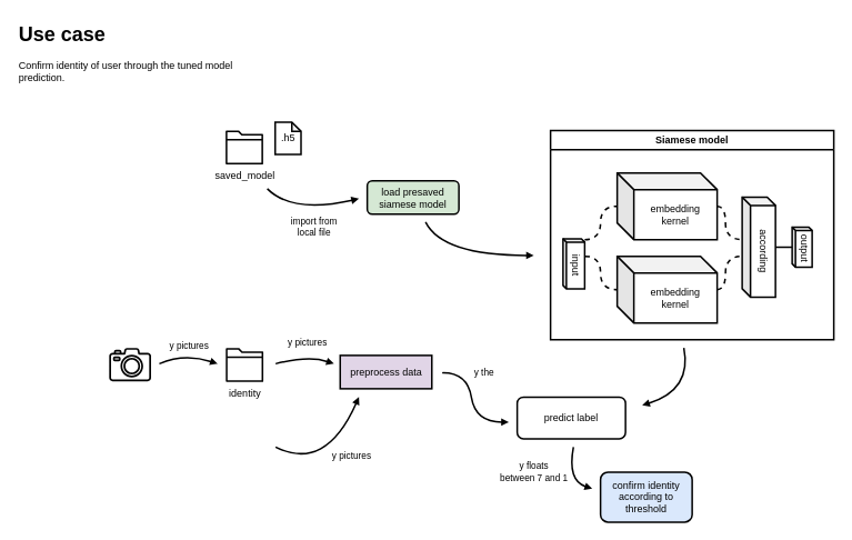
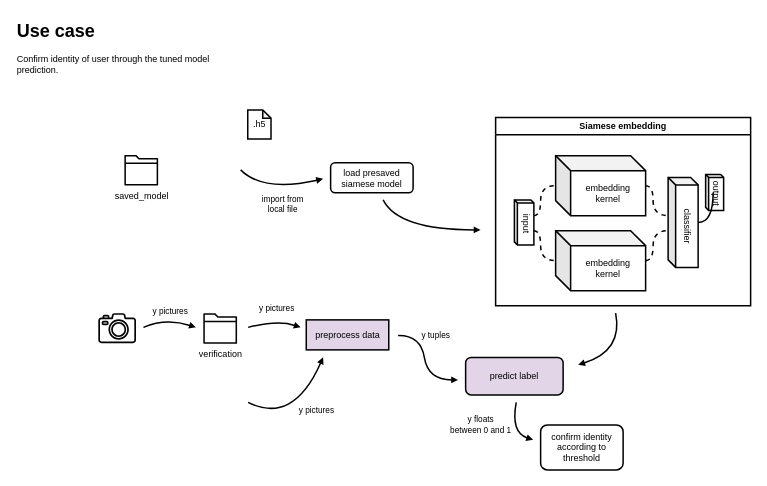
  <mxCell id="0" />
  <mxCell id="1" parent="0" />
  <mxCell id="2" value="&lt;h1 style=&quot;margin-top: 0px;&quot;&gt;Use case&lt;br&gt;&lt;/h1&gt;Confirm identity of user through the tuned model prediction." style="text;html=1;whiteSpace=wrap;overflow=hidden;rounded=0;" parent="1" vertex="1"><mxGeometry x="20" y="20" width="280" height="122" as="geometry" /></mxCell>
- <mxCell id="3" value="Siamese model" style="swimlane;whiteSpace=wrap;html=1;swimlaneFillColor=default;strokeWidth=2;" parent="1" vertex="1"><mxGeometry x="660" y="156" width="340" height="251" as="geometry"><mxRectangle x="600" y="240" width="100" height="30" as="alternateBounds" /></mxGeometry></mxCell>
+ <mxCell id="3" value="Siamese embedding" style="swimlane;whiteSpace=wrap;html=1;swimlaneFillColor=default;strokeWidth=2;" parent="1" vertex="1"><mxGeometry x="660" y="156" width="340" height="251" as="geometry"><mxRectangle x="600" y="240" width="100" height="30" as="alternateBounds" /></mxGeometry></mxCell>
  <mxCell id="4" style="edgeStyle=orthogonalEdgeStyle;rounded=0;orthogonalLoop=1;jettySize=auto;html=1;curved=1;strokeWidth=2;dashed=1;endArrow=none;endFill=0;" parent="3" source="5" target="7" edge="1"><mxGeometry relative="1" as="geometry"><Array as="points"><mxPoint x="210" y="91" /><mxPoint x="210" y="131" /></Array></mxGeometry></mxCell>
  <mxCell id="5" value="&lt;div&gt;embedding&lt;/div&gt;&lt;div&gt;kernel&lt;/div&gt;" style="shape=cube;whiteSpace=wrap;html=1;boundedLbl=1;backgroundOutline=1;darkOpacity=0.05;darkOpacity2=0.1;strokeWidth=2;strokeColor=default;fillColor=default;" parent="3" vertex="1"><mxGeometry x="80" y="51" width="120" height="80" as="geometry" /></mxCell>
  <mxCell id="6" value="&lt;div&gt;embedding&lt;/div&gt;&lt;div&gt;kernel&lt;/div&gt;" style="shape=cube;whiteSpace=wrap;html=1;boundedLbl=1;backgroundOutline=1;darkOpacity=0.05;darkOpacity2=0.1;strokeWidth=2;strokeColor=default;fillColor=default;" parent="3" vertex="1"><mxGeometry x="80" y="151" width="120" height="80" as="geometry" /></mxCell>
- <mxCell id="7" value="according" style="shape=cube;whiteSpace=wrap;html=1;boundedLbl=1;backgroundOutline=1;darkOpacity=0.05;darkOpacity2=0.1;strokeWidth=2;strokeColor=default;fillColor=default;textDirection=vertical-lr;size=10;" parent="3" vertex="1"><mxGeometry x="230" y="80" width="40" height="120" as="geometry" /></mxCell>
+ <mxCell id="7" value="classifier" style="shape=cube;whiteSpace=wrap;html=1;boundedLbl=1;backgroundOutline=1;darkOpacity=0.05;darkOpacity2=0.1;strokeWidth=2;strokeColor=default;fillColor=default;textDirection=vertical-lr;size=10;" parent="3" vertex="1"><mxGeometry x="230" y="80" width="40" height="120" as="geometry" /></mxCell>
  <mxCell id="8" style="edgeStyle=orthogonalEdgeStyle;rounded=0;orthogonalLoop=1;jettySize=auto;html=1;curved=1;strokeWidth=2;dashed=1;endArrow=none;endFill=0;" parent="3" source="6" target="7" edge="1"><mxGeometry relative="1" as="geometry"><mxPoint x="210" y="101" as="sourcePoint" /><mxPoint x="240" y="141" as="targetPoint" /><Array as="points"><mxPoint x="210" y="191" /><mxPoint x="210" y="151" /></Array></mxGeometry></mxCell>
  <mxCell id="9" style="edgeStyle=orthogonalEdgeStyle;rounded=0;orthogonalLoop=1;jettySize=auto;html=1;curved=1;strokeWidth=2;dashed=1;endArrow=none;endFill=0;" parent="3" source="11" target="6" edge="1"><mxGeometry relative="1" as="geometry"><mxPoint x="50" y="151" as="sourcePoint" /><mxPoint x="80" y="191" as="targetPoint" /><Array as="points"><mxPoint x="60" y="151" /><mxPoint x="60" y="191" /></Array></mxGeometry></mxCell>
  <mxCell id="10" style="edgeStyle=orthogonalEdgeStyle;rounded=0;orthogonalLoop=1;jettySize=auto;html=1;curved=1;strokeWidth=2;dashed=1;endArrow=none;endFill=0;" parent="3" source="11" target="5" edge="1"><mxGeometry relative="1" as="geometry"><mxPoint x="50" y="131" as="sourcePoint" /><mxPoint x="80" y="91" as="targetPoint" /><Array as="points"><mxPoint x="60" y="131" /><mxPoint x="60" y="91" /></Array></mxGeometry></mxCell>
- <mxCell id="11" value="input" style="shape=cube;whiteSpace=wrap;html=1;boundedLbl=1;backgroundOutline=1;darkOpacity=0.05;darkOpacity2=0.1;strokeWidth=2;strokeColor=default;fillColor=default;textDirection=vertical-lr;size=4;" parent="3" vertex="1"><mxGeometry x="15" y="130" width="26" height="60" as="geometry" /></mxCell>
- <mxCell id="12" value="output" style="shape=cube;whiteSpace=wrap;html=1;boundedLbl=1;backgroundOutline=1;darkOpacity=0.05;darkOpacity2=0.1;strokeWidth=2;strokeColor=default;fillColor=default;textDirection=vertical-lr;size=4;" parent="3" vertex="1"><mxGeometry x="290" y="116" width="24" height="48" as="geometry" /></mxCell>
+ <mxCell id="11" value="input" style="shape=cube;whiteSpace=wrap;html=1;boundedLbl=1;backgroundOutline=1;darkOpacity=0.05;darkOpacity2=0.1;strokeWidth=2;strokeColor=default;fillColor=default;textDirection=vertical-lr;size=4;" parent="3" vertex="1"><mxGeometry x="25" y="110" width="26" height="60" as="geometry" /></mxCell>
+ <mxCell id="12" value="output" style="shape=cube;whiteSpace=wrap;html=1;boundedLbl=1;backgroundOutline=1;darkOpacity=0.05;darkOpacity2=0.1;strokeWidth=2;strokeColor=default;fillColor=default;textDirection=vertical-lr;size=4;" parent="3" vertex="1"><mxGeometry x="280" y="76" width="24" height="48" as="geometry" /></mxCell>
  <mxCell id="13" style="edgeStyle=orthogonalEdgeStyle;rounded=0;orthogonalLoop=1;jettySize=auto;html=1;curved=1;strokeWidth=2;dashed=0;endArrow=none;endFill=0;" parent="3" source="7" target="12" edge="1"><mxGeometry relative="1" as="geometry"><mxPoint x="210" y="101" as="sourcePoint" /><mxPoint x="290" y="211" as="targetPoint" /><Array as="points" /></mxGeometry></mxCell>
- <mxCell id="14" value="load presaved siamese model" style="rounded=1;whiteSpace=wrap;html=1;strokeWidth=2;fillColor=#d5e8d4;" parent="1" vertex="1"><mxGeometry x="440" y="216.5" width="110" height="40" as="geometry" /></mxCell>
+ <mxCell id="14" value="load presaved siamese model" style="rounded=1;whiteSpace=wrap;html=1;strokeWidth=2;" parent="1" vertex="1"><mxGeometry x="440" y="216.5" width="110" height="40" as="geometry" /></mxCell>
  <mxCell id="15" value="" style="curved=1;endArrow=block;html=1;rounded=0;strokeWidth=2;endSize=4;endFill=1;" parent="1" edge="1"><mxGeometry width="50" height="50" relative="1" as="geometry"><mxPoint x="330" y="436" as="sourcePoint" /><mxPoint x="400" y="436" as="targetPoint" /><Array as="points"><mxPoint x="370" y="426" /></Array></mxGeometry></mxCell>
  <mxCell id="16" value="&lt;div&gt;y pictures&lt;/div&gt;" style="edgeLabel;html=1;align=center;verticalAlign=middle;resizable=0;points=[];" parent="15" vertex="1" connectable="0"><mxGeometry x="0.204" y="-1" relative="1" as="geometry"><mxPoint x="-5" y="-17" as="offset" /></mxGeometry></mxCell>
  <mxCell id="17" value="" style="curved=1;endArrow=block;html=1;rounded=0;strokeWidth=2;endSize=4;endFill=1;" parent="1" edge="1"><mxGeometry width="50" height="50" relative="1" as="geometry"><mxPoint x="530" y="447" as="sourcePoint" /><mxPoint x="610" y="506" as="targetPoint" /><Array as="points"><mxPoint x="560" y="446.5" /><mxPoint x="570" y="506" /></Array></mxGeometry></mxCell>
- <mxCell id="18" value="y the" style="edgeLabel;html=1;align=center;verticalAlign=middle;resizable=0;points=[];" parent="1" vertex="1" connectable="0"><mxGeometry x="579.997" y="445.998" as="geometry" /></mxCell>
+ <mxCell id="18" value="y tuples" style="edgeLabel;html=1;align=center;verticalAlign=middle;resizable=0;points=[];" parent="1" vertex="1" connectable="0"><mxGeometry x="579.997" y="445.998" as="geometry" /></mxCell>
  <mxCell id="19" value="" style="curved=1;endArrow=block;html=1;rounded=0;strokeWidth=2;endSize=4;endFill=1;" parent="1" edge="1"><mxGeometry width="50" height="50" relative="1" as="geometry"><mxPoint x="320" y="226" as="sourcePoint" /><mxPoint x="430" y="238" as="targetPoint" /><Array as="points"><mxPoint x="350" y="256" /></Array></mxGeometry></mxCell>
  <mxCell id="20" value="import from&lt;br&gt;local file" style="edgeLabel;html=1;align=center;verticalAlign=middle;resizable=0;points=[];" parent="19" vertex="1" connectable="0"><mxGeometry x="0.696" y="-2" relative="1" as="geometry"><mxPoint x="-37" y="28" as="offset" /></mxGeometry></mxCell>
- <mxCell id="21" value="saved_model" style="sketch=0;outlineConnect=0;dashed=0;verticalLabelPosition=bottom;verticalAlign=top;align=center;html=1;fontSize=12;fontStyle=0;aspect=fixed;pointerEvents=1;shape=mxgraph.aws4.folder;strokeWidth=1;fillColor=#030303;" parent="1" vertex="1"><mxGeometry x="270" y="156" width="45.04" height="41" as="geometry" /></mxCell>
+ <mxCell id="21" value="saved_model" style="sketch=0;outlineConnect=0;dashed=0;verticalLabelPosition=bottom;verticalAlign=top;align=center;html=1;fontSize=12;fontStyle=0;aspect=fixed;pointerEvents=1;shape=mxgraph.aws4.folder;strokeWidth=1;fillColor=#030303;" parent="1" vertex="1"><mxGeometry x="165" y="206" width="45.04" height="41" as="geometry" /></mxCell>
  <mxCell id="22" value="&lt;div&gt;.h5&lt;/div&gt;" style="shape=note;whiteSpace=wrap;html=1;backgroundOutline=1;darkOpacity=0.05;strokeWidth=2;size=11;" parent="1" vertex="1"><mxGeometry x="329.5" y="146" width="31" height="38.75" as="geometry" /></mxCell>
  <mxCell id="23" value="&lt;div&gt;preprocess data&lt;/div&gt;" style="rounded=0;whiteSpace=wrap;html=1;strokeWidth=2;fillColor=#e1d5e7;" parent="1" vertex="1"><mxGeometry x="407.52" y="426" width="110" height="40" as="geometry" /></mxCell>
  <mxCell id="24" value="" style="curved=1;endArrow=block;html=1;rounded=0;strokeWidth=2;endSize=4;endFill=1;" parent="1" edge="1"><mxGeometry width="50" height="50" relative="1" as="geometry"><mxPoint x="510" y="266" as="sourcePoint" /><mxPoint x="640" y="306" as="targetPoint" /><Array as="points"><mxPoint x="530" y="306" /></Array></mxGeometry></mxCell>
- <mxCell id="25" value="&lt;div&gt;confirm identity&lt;/div&gt;&lt;div&gt;according to threshold&lt;br&gt;&lt;/div&gt;" style="rounded=1;whiteSpace=wrap;html=1;strokeWidth=2;fillColor=#dae8fc;" parent="1" vertex="1"><mxGeometry x="720" y="566" width="110" height="60" as="geometry" /></mxCell>
+ <mxCell id="25" value="&lt;div&gt;confirm identity&lt;/div&gt;&lt;div&gt;according to threshold&lt;br&gt;&lt;/div&gt;" style="rounded=1;whiteSpace=wrap;html=1;strokeWidth=2;" parent="1" vertex="1"><mxGeometry x="720" y="566" width="110" height="60" as="geometry" /></mxCell>
  <mxCell id="26" value="" style="curved=1;endArrow=block;html=1;rounded=0;strokeWidth=2;endSize=4;endFill=1;" parent="1" edge="1"><mxGeometry width="50" height="50" relative="1" as="geometry"><mxPoint x="820" y="417" as="sourcePoint" /><mxPoint x="770" y="486" as="targetPoint" /><Array as="points"><mxPoint x="830" y="467" /></Array></mxGeometry></mxCell>
- <mxCell id="27" value="predict label" style="rounded=1;whiteSpace=wrap;html=1;strokeWidth=2;" parent="1" vertex="1"><mxGeometry x="620" y="476" width="130" height="50" as="geometry" /></mxCell>
+ <mxCell id="27" value="predict label" style="rounded=1;whiteSpace=wrap;html=1;strokeWidth=2;fillColor=#e1d5e7;" parent="1" vertex="1"><mxGeometry x="620" y="476" width="130" height="50" as="geometry" /></mxCell>
  <mxCell id="28" value="" style="curved=1;endArrow=block;html=1;rounded=0;strokeWidth=2;endSize=4;endFill=1;" parent="1" edge="1"><mxGeometry width="50" height="50" relative="1" as="geometry"><mxPoint x="687.48" y="536" as="sourcePoint" /><mxPoint x="710" y="586" as="targetPoint" /><Array as="points"><mxPoint x="680" y="576" /></Array></mxGeometry></mxCell>
- <mxCell id="29" value="identity" style="sketch=0;outlineConnect=0;dashed=0;verticalLabelPosition=bottom;verticalAlign=top;align=center;html=1;fontSize=12;fontStyle=0;aspect=fixed;pointerEvents=1;shape=mxgraph.aws4.folder;strokeWidth=1;fillColor=#030303;" parent="1" vertex="1"><mxGeometry x="270.22" y="417" width="45.04" height="41" as="geometry" /></mxCell>
+ <mxCell id="29" value="verification" style="sketch=0;outlineConnect=0;dashed=0;verticalLabelPosition=bottom;verticalAlign=top;align=center;html=1;fontSize=12;fontStyle=0;aspect=fixed;pointerEvents=1;shape=mxgraph.aws4.folder;strokeWidth=1;fillColor=#030303;" parent="1" vertex="1"><mxGeometry x="270.22" y="417" width="45.04" height="41" as="geometry" /></mxCell>
  <mxCell id="30" value="" style="sketch=0;outlineConnect=0;fontColor=#232F3E;gradientColor=none;fillColor=#030303;strokeColor=none;dashed=0;verticalLabelPosition=bottom;verticalAlign=top;align=center;html=1;fontSize=12;fontStyle=0;aspect=fixed;pointerEvents=1;shape=mxgraph.aws4.camera2;" parent="1" vertex="1"><mxGeometry x="130.22" y="417" width="50.32" height="40" as="geometry" /></mxCell>
  <mxCell id="31" value="" style="curved=1;endArrow=block;html=1;rounded=0;strokeWidth=2;endSize=4;endFill=1;" parent="1" edge="1"><mxGeometry width="50" height="50" relative="1" as="geometry"><mxPoint x="190.42" y="436" as="sourcePoint" /><mxPoint x="260.42" y="436" as="targetPoint" /><Array as="points"><mxPoint x="220.38" y="423" /></Array></mxGeometry></mxCell>
  <mxCell id="32" value="&lt;div&gt;y pictures&lt;/div&gt;" style="edgeLabel;html=1;align=center;verticalAlign=middle;resizable=0;points=[];" parent="31" vertex="1" connectable="0"><mxGeometry x="0.098" y="-8" relative="1" as="geometry"><mxPoint y="-20" as="offset" /></mxGeometry></mxCell>
  <mxCell id="33" value="" style="curved=1;endArrow=block;html=1;rounded=0;strokeWidth=2;endSize=4;endFill=1;" parent="1" edge="1"><mxGeometry width="50" height="50" relative="1" as="geometry"><mxPoint x="330" y="536" as="sourcePoint" /><mxPoint x="430" y="476" as="targetPoint" /><Array as="points"><mxPoint x="390" y="566" /></Array></mxGeometry></mxCell>
  <mxCell id="34" value="&lt;div&gt;y pictures&lt;/div&gt;" style="edgeLabel;html=1;align=center;verticalAlign=middle;resizable=0;points=[];" parent="33" vertex="1" connectable="0"><mxGeometry x="0.204" y="-1" relative="1" as="geometry"><mxPoint x="16" y="10" as="offset" /></mxGeometry></mxCell>
- <mxCell id="35" value="y floats&lt;br&gt;between 7 and 1" style="edgeLabel;html=1;align=center;verticalAlign=middle;resizable=0;points=[];" parent="1" vertex="1" connectable="0"><mxGeometry x="639.997" y="565.998" as="geometry" /></mxCell>
+ <mxCell id="35" value="y floats&lt;br&gt;between 0 and 1" style="edgeLabel;html=1;align=center;verticalAlign=middle;resizable=0;points=[];" parent="1" vertex="1" connectable="0"><mxGeometry x="639.997" y="565.998" as="geometry" /></mxCell>
